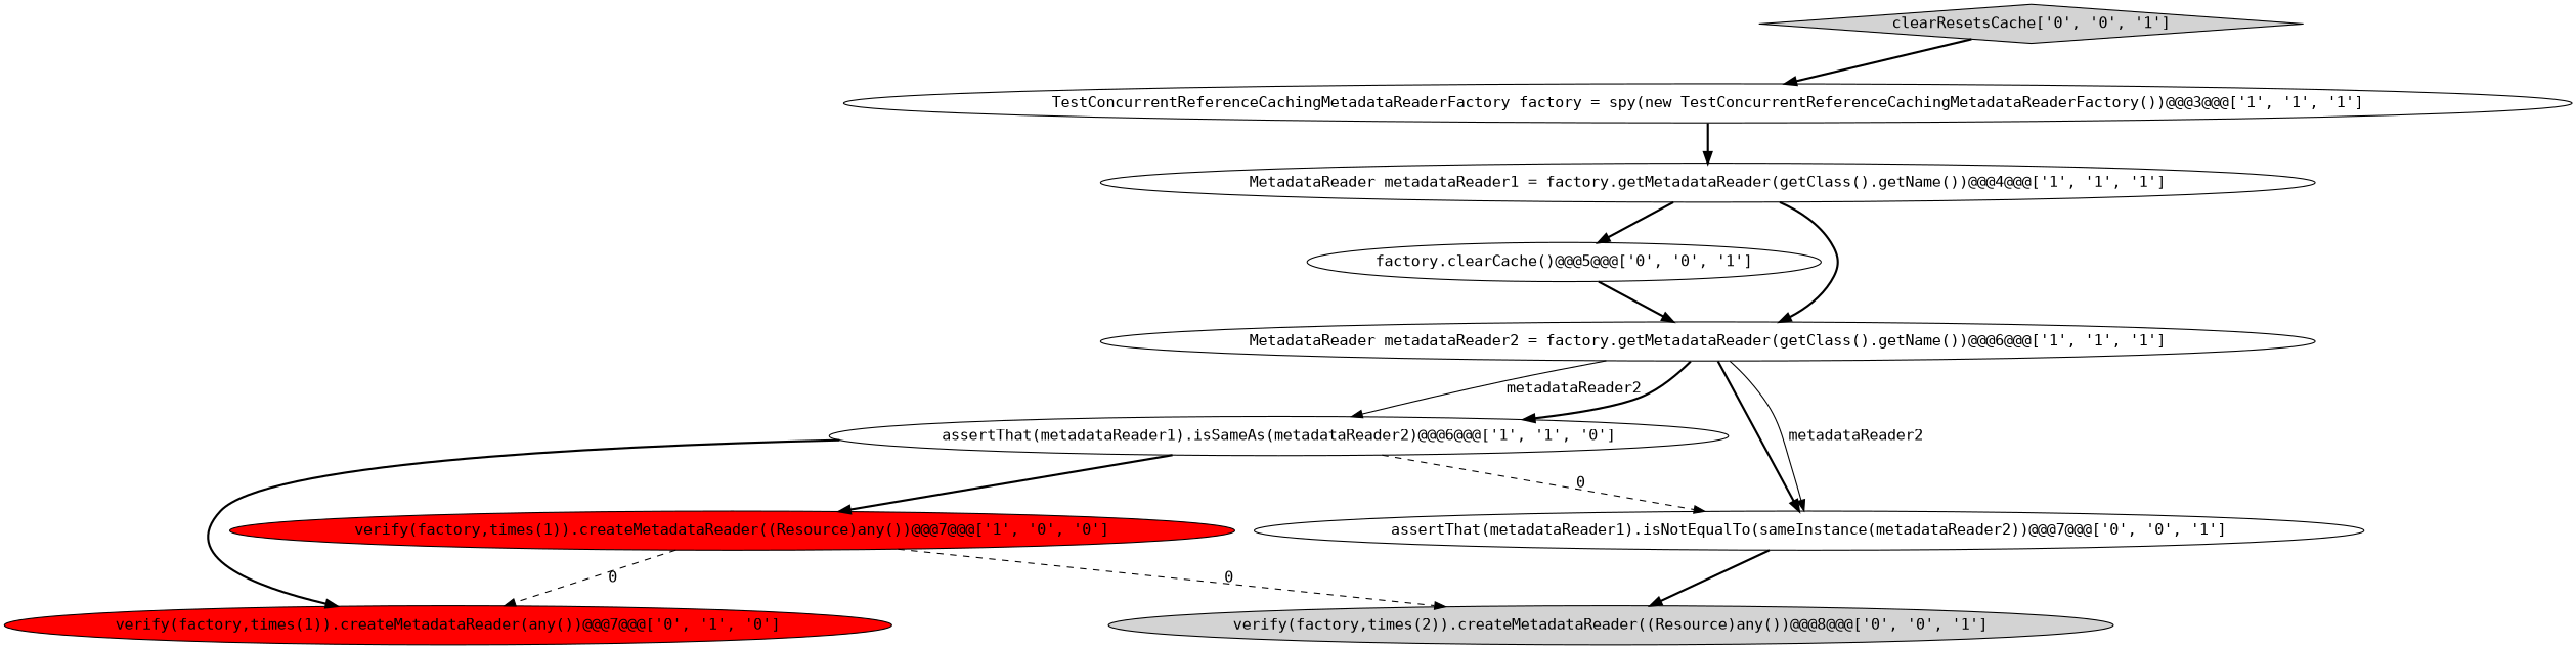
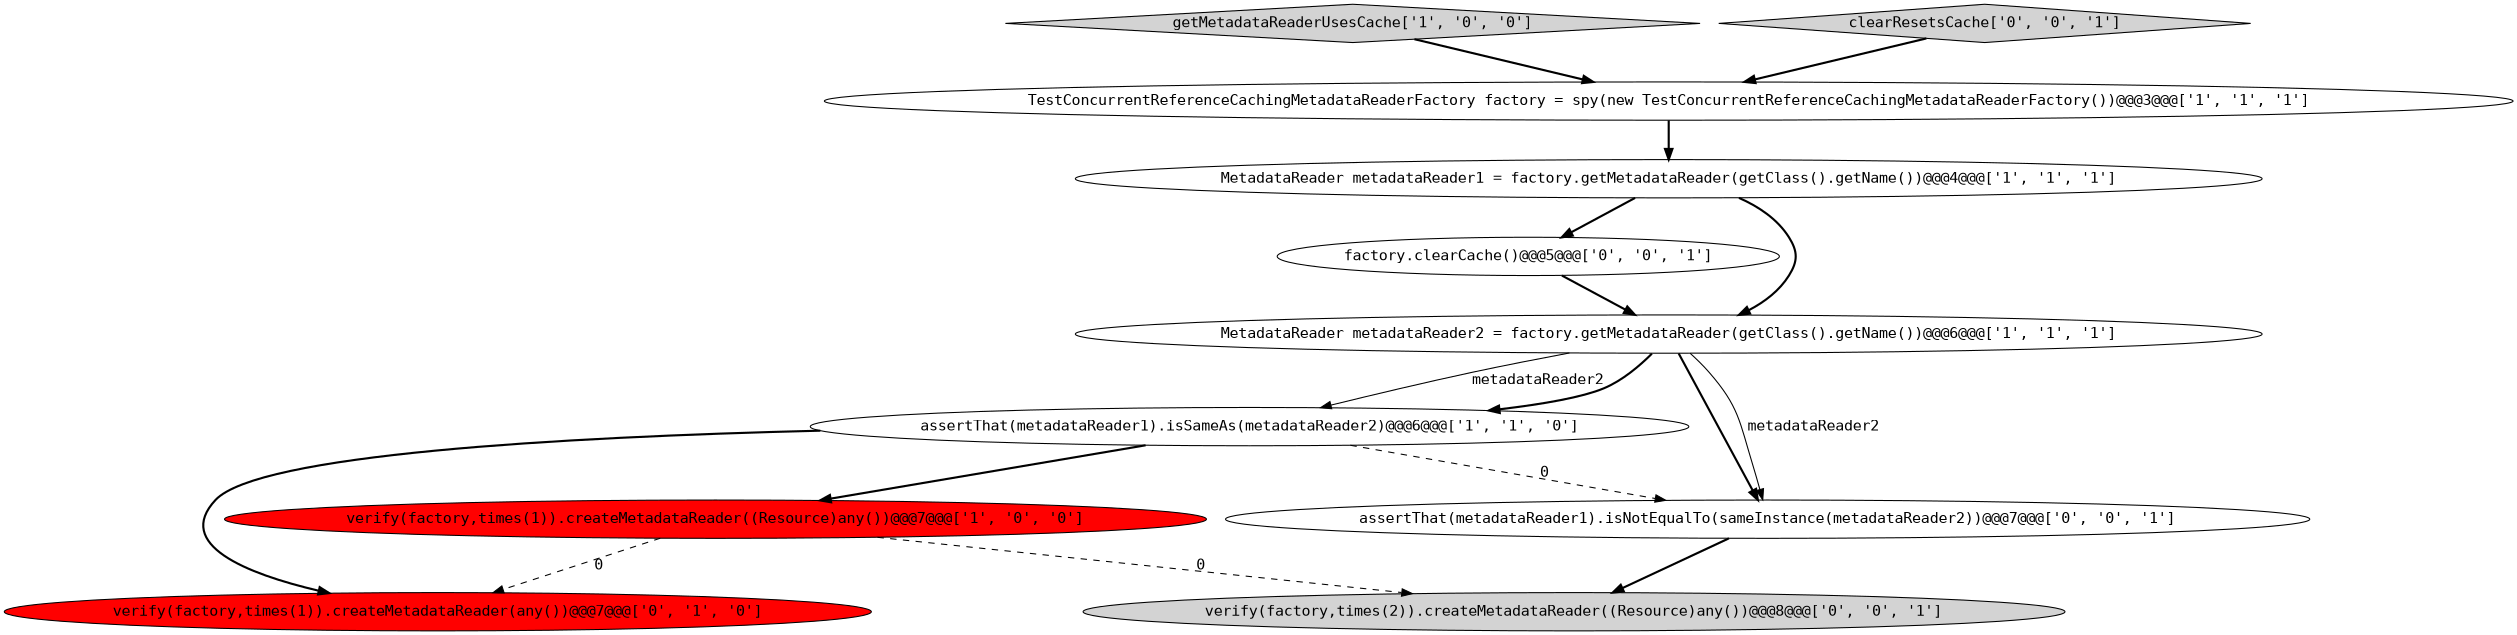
  digraph {
    fontname="DejaVu Sans Mono"
    node [fillcolor=white fontname="DejaVu Sans Mono" shape=ellipse style=filled]
    edge [fontname="DejaVu Sans Mono" style=bold]
    n1 [fillcolor=red label="verify(factory,times(1)).createMetadataReader(any())@@@7@@@['0', '1', '0']"]
+   n2 [fillcolor=lightgray label="getMetadataReaderUsesCache['1', '0', '0']" shape=diamond]
    n3 [label="TestConcurrentReferenceCachingMetadataReaderFactory factory = spy(new TestConcurrentReferenceCachingMetadataReaderFactory())@@@3@@@['1', '1', '1']"]
    n4 [label="MetadataReader metadataReader1 = factory.getMetadataReader(getClass().getName())@@@4@@@['1', '1', '1']"]
    n5 [fillcolor=lightgray label="clearResetsCache['0', '0', '1']" shape=diamond]
    n6 [label="assertThat(metadataReader1).isSameAs(metadataReader2)@@@6@@@['1', '1', '0']"]
    n7 [fillcolor=red label="verify(factory,times(1)).createMetadataReader((Resource)any())@@@7@@@['1', '0', '0']"]
    n8 [label="assertThat(metadataReader1).isNotEqualTo(sameInstance(metadataReader2))@@@7@@@['0', '0', '1']"]
    n9 [fillcolor=lightgray label="verify(factory,times(2)).createMetadataReader((Resource)any())@@@8@@@['0', '0', '1']"]
    n10 [label="factory.clearCache()@@@5@@@['0', '0', '1']"]
    n11 [label="MetadataReader metadataReader2 = factory.getMetadataReader(getClass().getName())@@@6@@@['1', '1', '1']"]
+   n2 -> n3
    n3 -> n4
    n4 -> n10
    n4 -> n11
    n5 -> n3
    n6 -> n1
    n6 -> n7
    n6 -> n8 [label=0 style=dashed]
    n7 -> n1 [label=0 style=dashed]
    n7 -> n9 [label=0 style=dashed]
    n8 -> n9
    n10 -> n11
    n11 -> n6 [label=metadataReader2 style=solid]
    n11 -> n6
    n11 -> n8
    n11 -> n8 [label=metadataReader2 style=solid]
  }
